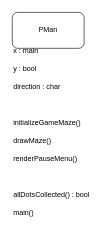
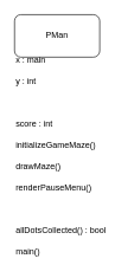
  <mxCell id="0" />
  <mxCell id="1" parent="0" />
  <mxCell id="2" value="PMan" style="rounded=1;whiteSpace=wrap;html=1;" vertex="1" parent="1"><mxGeometry x="20" y="20" width="120" height="60" as="geometry" /></mxCell>
  <mxCell id="3" value="x : main" style="text;html=1;strokeColor=none;fillColor=none;" vertex="1" parent="2"><mxGeometry x="0" y="50" width="120" height="30" as="geometry" /></mxCell>
- <mxCell id="4" value="y : bool" style="text;html=1;strokeColor=none;fillColor=none;" vertex="1" parent="2"><mxGeometry x="0" y="80" width="120" height="30" as="geometry" /></mxCell>
- <mxCell id="5" value="direction : char" style="text;html=1;strokeColor=none;fillColor=none;" vertex="1" parent="2"><mxGeometry x="0" y="110" width="120" height="30" as="geometry" /></mxCell>
+ <mxCell id="4" value="y : int" style="text;html=1;strokeColor=none;fillColor=none;" vertex="1" parent="2"><mxGeometry x="0" y="80" width="120" height="30" as="geometry" /></mxCell>
+ <mxCell id="6" value="score : int" style="text;html=1;strokeColor=none;fillColor=none;" vertex="1" parent="2"><mxGeometry x="0" y="140" width="120" height="30" as="geometry" /></mxCell>
  <mxCell id="7" value="initializeGameMaze()" style="text;html=1;strokeColor=none;fillColor=none;" vertex="1" parent="2"><mxGeometry x="0" y="170" width="120" height="30" as="geometry" /></mxCell>
  <mxCell id="8" value="drawMaze()" style="text;html=1;strokeColor=none;fillColor=none;" vertex="1" parent="2"><mxGeometry x="0" y="200" width="120" height="30" as="geometry" /></mxCell>
  <mxCell id="9" value="renderPauseMenu()" style="text;html=1;strokeColor=none;fillColor=none;" vertex="1" parent="2"><mxGeometry x="0" y="230" width="120" height="30" as="geometry" /></mxCell>
  <mxCell id="10" value="allDotsCollected() : bool" style="text;html=1;strokeColor=none;fillColor=none;" vertex="1" parent="2"><mxGeometry x="0" y="290" width="120" height="30" as="geometry" /></mxCell>
  <mxCell id="11" value="main()" style="text;html=1;strokeColor=none;fillColor=none;" vertex="1" parent="2"><mxGeometry x="0" y="320" width="120" height="30" as="geometry" /></mxCell>
